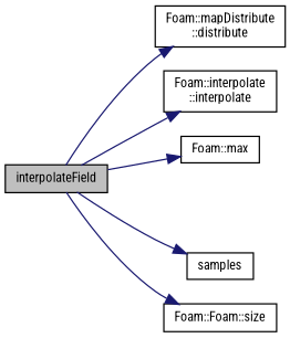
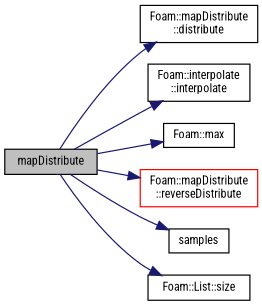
  digraph {
    fontname="Roboto Condensed"
    rankdir=LR
    node [color=black fontname="Roboto Condensed" fontsize=10 shape=record]
    edge [color=midnightblue fontname="Roboto Condensed" fontsize=10 labelfontname=Helvetica labelfontsize=10 style=solid]
-   n1 [fillcolor=grey75 fontcolor=black height=0.2 label=interpolateField style=filled width=0.4]
+   n1 [fillcolor=grey75 fontcolor=black height=0.2 label=mapDistribute style=filled width=0.4]
    n2 [height=0.2 label="Foam::mapDistribute\l::distribute" width=0.4]
    n3 [height=0.2 label="Foam::interpolate\l::interpolate" width=0.4]
    n4 [height=0.2 label="Foam::max" width=0.4]
+   n5 [color=red height=0.2 label="Foam::mapDistribute\l::reverseDistribute" width=0.4]
    n6 [height=0.2 label=samples width=0.4]
-   n7 [height=0.2 label="Foam::Foam::size" width=0.4]
+   n7 [height=0.2 label="Foam::List::size" width=0.4]
    n1 -> n2
    n1 -> n3
    n1 -> n4
+   n1 -> n5
    n1 -> n6
    n1 -> n7
  }
